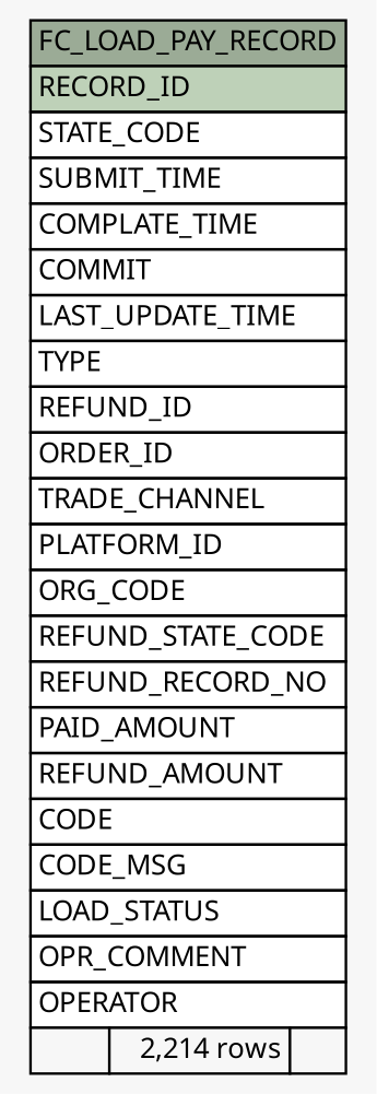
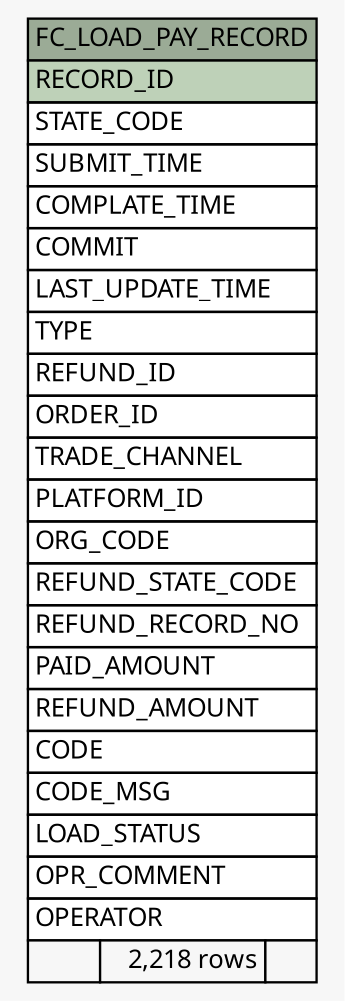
  digraph {
    bgcolor="#f7f7f7"
    fontname="Microsoft YaHei"
    fontsize=11
    nodesep=0.18
    rankdir=RL
    ranksep=0.46
-   n1 [fontname="Microsoft YaHei" fontsize=11 label=<     <TABLE BORDER="0" CELLBORDER="1" CELLSPACING="0" BGCOLOR="#ffffff">       <TR><TD COLSPAN="3" BGCOLOR="#9bab96" ALIGN="CENTER">FC_LOAD_PAY_RECORD</TD></TR>       <TR><TD PORT="RECORD_ID" COLSPAN="3" BGCOLOR="#bed1b8" ALIGN="LEFT">RECORD_ID</TD></TR>       <TR><TD PORT="STATE_CODE" COLSPAN="3" ALIGN="LEFT">STATE_CODE</TD></TR>       <TR><TD PORT="SUBMIT_TIME" COLSPAN="3" ALIGN="LEFT">SUBMIT_TIME</TD></TR>       <TR><TD PORT="COMPLATE_TIME" COLSPAN="3" ALIGN="LEFT">COMPLATE_TIME</TD></TR>       <TR><TD PORT="COMMIT" COLSPAN="3" ALIGN="LEFT">COMMIT</TD></TR>       <TR><TD PORT="LAST_UPDATE_TIME" COLSPAN="3" ALIGN="LEFT">LAST_UPDATE_TIME</TD></TR>       <TR><TD PORT="TYPE" COLSPAN="3" ALIGN="LEFT">TYPE</TD></TR>       <TR><TD PORT="REFUND_ID" COLSPAN="3" ALIGN="LEFT">REFUND_ID</TD></TR>       <TR><TD PORT="ORDER_ID" COLSPAN="3" ALIGN="LEFT">ORDER_ID</TD></TR>       <TR><TD PORT="TRADE_CHANNEL" COLSPAN="3" ALIGN="LEFT">TRADE_CHANNEL</TD></TR>       <TR><TD PORT="PLATFORM_ID" COLSPAN="3" ALIGN="LEFT">PLATFORM_ID</TD></TR>       <TR><TD PORT="ORG_CODE" COLSPAN="3" ALIGN="LEFT">ORG_CODE</TD></TR>       <TR><TD PORT="REFUND_STATE_CODE" COLSPAN="3" ALIGN="LEFT">REFUND_STATE_CODE</TD></TR>       <TR><TD PORT="REFUND_RECORD_NO" COLSPAN="3" ALIGN="LEFT">REFUND_RECORD_NO</TD></TR>       <TR><TD PORT="PAID_AMOUNT" COLSPAN="3" ALIGN="LEFT">PAID_AMOUNT</TD></TR>       <TR><TD PORT="REFUND_AMOUNT" COLSPAN="3" ALIGN="LEFT">REFUND_AMOUNT</TD></TR>       <TR><TD PORT="CODE" COLSPAN="3" ALIGN="LEFT">CODE</TD></TR>       <TR><TD PORT="CODE_MSG" COLSPAN="3" ALIGN="LEFT">CODE_MSG</TD></TR>       <TR><TD PORT="LOAD_STATUS" COLSPAN="3" ALIGN="LEFT">LOAD_STATUS</TD></TR>       <TR><TD PORT="OPR_COMMENT" COLSPAN="3" ALIGN="LEFT">OPR_COMMENT</TD></TR>       <TR><TD PORT="OPERATOR" COLSPAN="3" ALIGN="LEFT">OPERATOR</TD></TR>       <TR><TD ALIGN="LEFT" BGCOLOR="#f7f7f7">  </TD><TD ALIGN="RIGHT" BGCOLOR="#f7f7f7">2,214 rows</TD><TD ALIGN="RIGHT" BGCOLOR="#f7f7f7">  </TD></TR>     </TABLE>> shape=plaintext]
+   n1 [fontname="Microsoft YaHei" fontsize=11 label=<     <TABLE BORDER="0" CELLBORDER="1" CELLSPACING="0" BGCOLOR="#ffffff">       <TR><TD COLSPAN="3" BGCOLOR="#9bab96" ALIGN="CENTER">FC_LOAD_PAY_RECORD</TD></TR>       <TR><TD PORT="RECORD_ID" COLSPAN="3" BGCOLOR="#bed1b8" ALIGN="LEFT">RECORD_ID</TD></TR>       <TR><TD PORT="STATE_CODE" COLSPAN="3" ALIGN="LEFT">STATE_CODE</TD></TR>       <TR><TD PORT="SUBMIT_TIME" COLSPAN="3" ALIGN="LEFT">SUBMIT_TIME</TD></TR>       <TR><TD PORT="COMPLATE_TIME" COLSPAN="3" ALIGN="LEFT">COMPLATE_TIME</TD></TR>       <TR><TD PORT="COMMIT" COLSPAN="3" ALIGN="LEFT">COMMIT</TD></TR>       <TR><TD PORT="LAST_UPDATE_TIME" COLSPAN="3" ALIGN="LEFT">LAST_UPDATE_TIME</TD></TR>       <TR><TD PORT="TYPE" COLSPAN="3" ALIGN="LEFT">TYPE</TD></TR>       <TR><TD PORT="REFUND_ID" COLSPAN="3" ALIGN="LEFT">REFUND_ID</TD></TR>       <TR><TD PORT="ORDER_ID" COLSPAN="3" ALIGN="LEFT">ORDER_ID</TD></TR>       <TR><TD PORT="TRADE_CHANNEL" COLSPAN="3" ALIGN="LEFT">TRADE_CHANNEL</TD></TR>       <TR><TD PORT="PLATFORM_ID" COLSPAN="3" ALIGN="LEFT">PLATFORM_ID</TD></TR>       <TR><TD PORT="ORG_CODE" COLSPAN="3" ALIGN="LEFT">ORG_CODE</TD></TR>       <TR><TD PORT="REFUND_STATE_CODE" COLSPAN="3" ALIGN="LEFT">REFUND_STATE_CODE</TD></TR>       <TR><TD PORT="REFUND_RECORD_NO" COLSPAN="3" ALIGN="LEFT">REFUND_RECORD_NO</TD></TR>       <TR><TD PORT="PAID_AMOUNT" COLSPAN="3" ALIGN="LEFT">PAID_AMOUNT</TD></TR>       <TR><TD PORT="REFUND_AMOUNT" COLSPAN="3" ALIGN="LEFT">REFUND_AMOUNT</TD></TR>       <TR><TD PORT="CODE" COLSPAN="3" ALIGN="LEFT">CODE</TD></TR>       <TR><TD PORT="CODE_MSG" COLSPAN="3" ALIGN="LEFT">CODE_MSG</TD></TR>       <TR><TD PORT="LOAD_STATUS" COLSPAN="3" ALIGN="LEFT">LOAD_STATUS</TD></TR>       <TR><TD PORT="OPR_COMMENT" COLSPAN="3" ALIGN="LEFT">OPR_COMMENT</TD></TR>       <TR><TD PORT="OPERATOR" COLSPAN="3" ALIGN="LEFT">OPERATOR</TD></TR>       <TR><TD ALIGN="LEFT" BGCOLOR="#f7f7f7">  </TD><TD ALIGN="RIGHT" BGCOLOR="#f7f7f7">2,218 rows</TD><TD ALIGN="RIGHT" BGCOLOR="#f7f7f7">  </TD></TR>     </TABLE>> shape=plaintext]
  }
